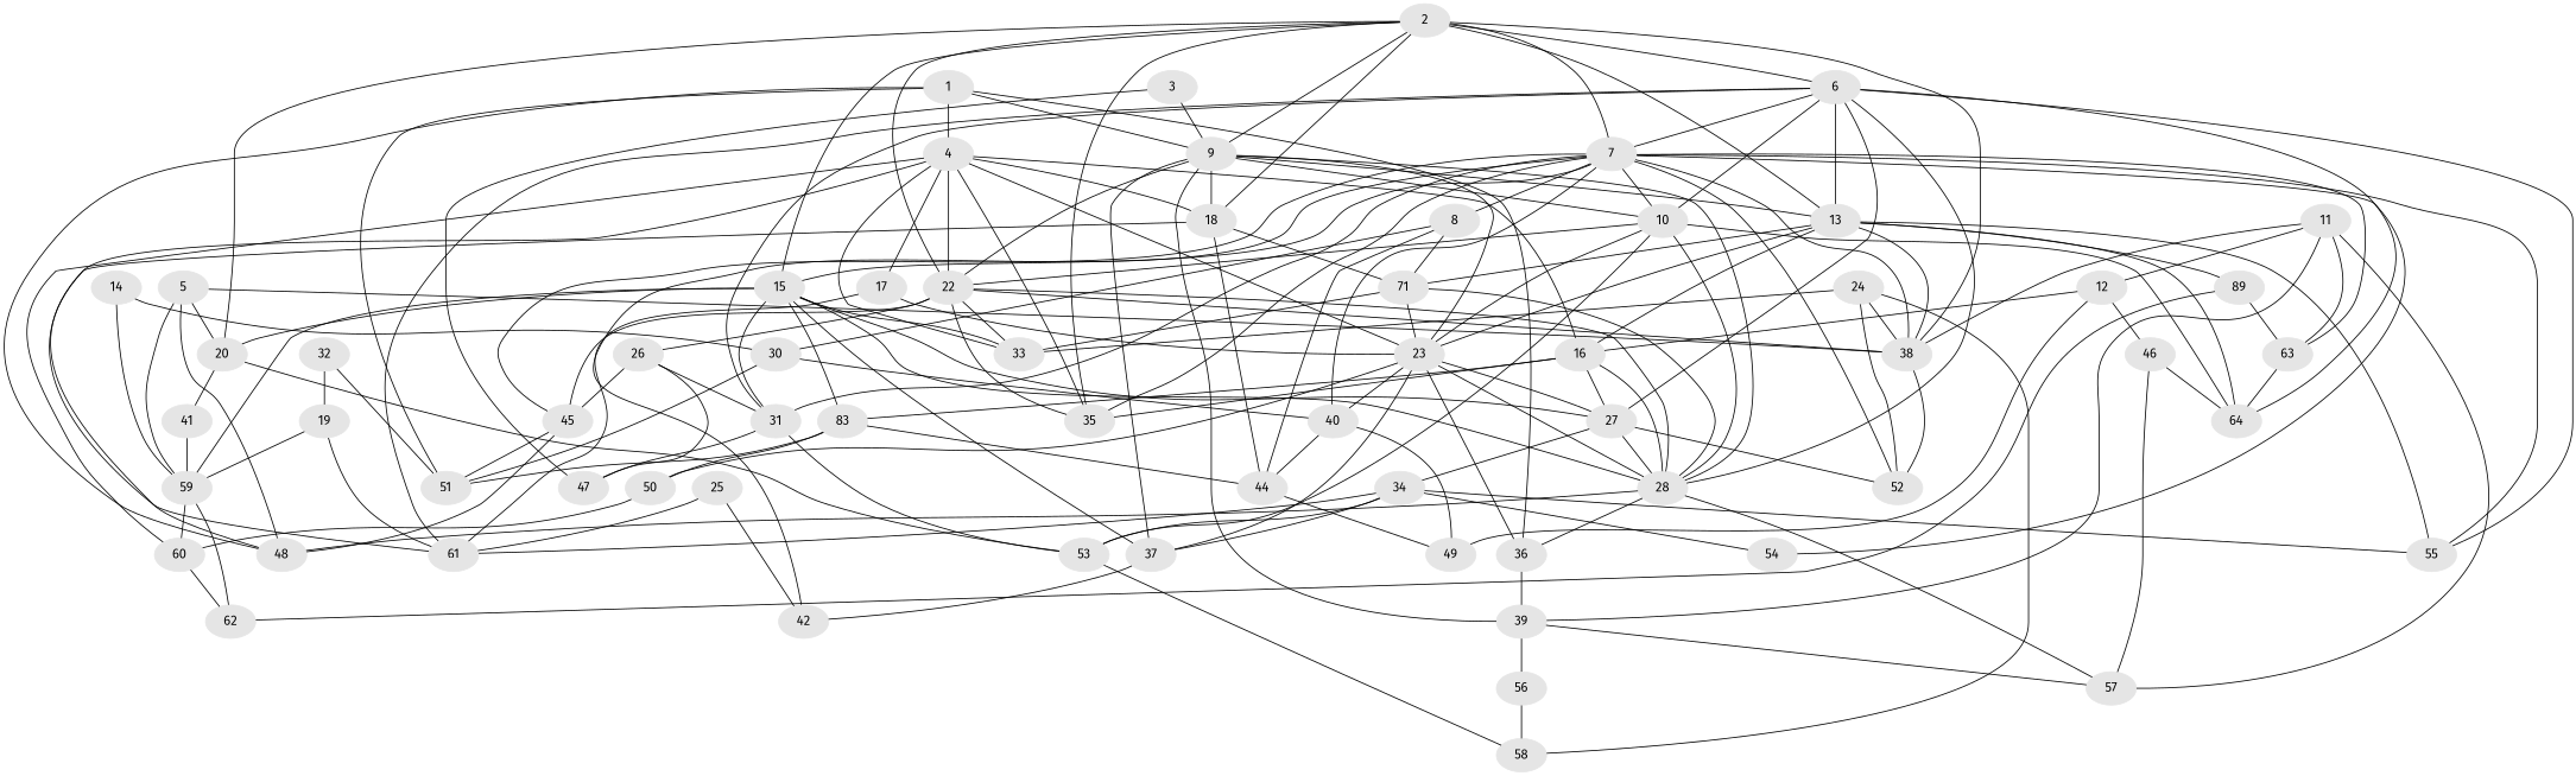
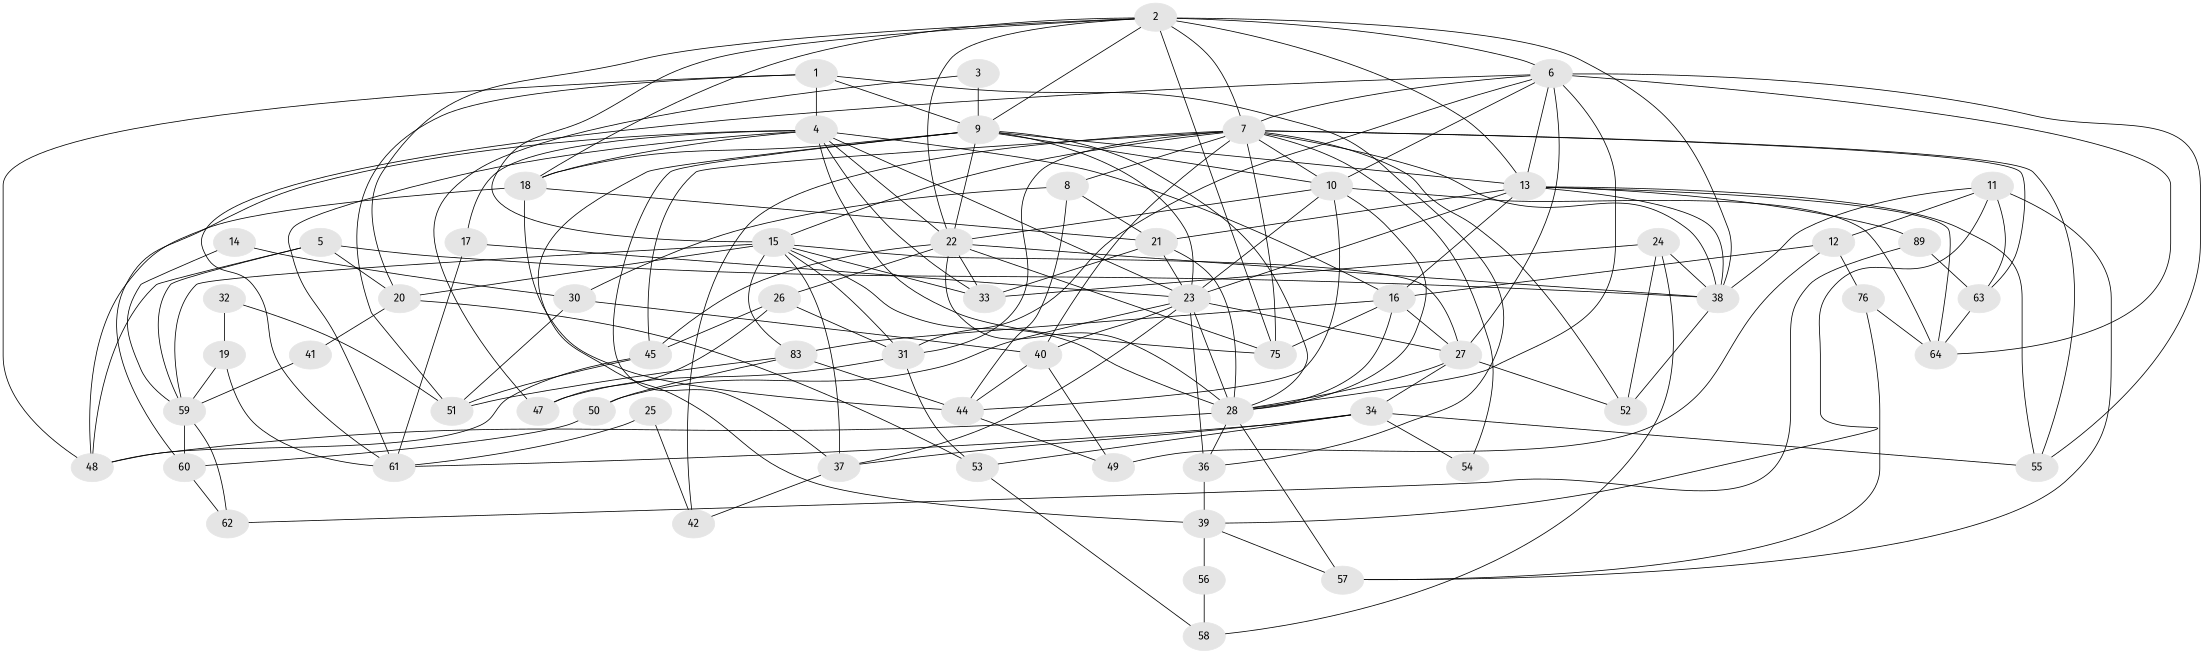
  graph {
    fontname="Fira Sans"
    node [color=gray90 fontname="Fira Sans" style=filled]
    edge [fontname="Fira Sans" weight=1.0]
    1
    4
    9
    36
    48
    51
    18
    22
-   35
+   35 [label=75]
    16
    17
    23
    33
    60
    61
    13
    10
    28
    37
    39
    2
    6
    7
    15
    20
    38
    27
    31
    55
    64
    8
    40
    42
    45
    52
    54
    63
-   21 [label=71]
+   21
    n39 [label=89]
    59
    n41 [label=83]
    44
    41
    53
    26
    3
    47
    50
    62
    5
    34
    57
    30
    49
    56
    11
    12
-   46
+   46 [label=76]
    14
    19
    58
    24
    25
    32
    1 -- 4
    1 -- 9
    1 -- 36
    1 -- 48
    1 -- 51
    4 -- 18
    4 -- 22
    4 -- 35
    4 -- 16
    4 -- 17
    4 -- 23
    4 -- 33
    4 -- 60
    4 -- 61
    9 -- 18 [weight=3.0]
    9 -- 22 [weight=2.0]
    9 -- 23
    9 -- 13 [weight=2.0]
    9 -- 10 [weight=2.0]
    9 -- 28
    9 -- 37
    9 -- 39 [weight=2.0]
    36 -- 39
    18 -- 48
    18 -- 21
    18 -- 44 [weight=3.0]
    22 -- 35
    22 -- 33
    22 -- 28
    22 -- 38
    22 -- 45
    22 -- 26
    16 -- 35
    16 -- 28
    16 -- 27
    16 -- n41
    17 -- 23
    17 -- 61
    23 -- 36 [weight=2.0]
    23 -- 28 [weight=2.0]
    23 -- 37
    23 -- 27 [weight=2.0]
    23 -- 40
    23 -- 50
    60 -- 62
    13 -- 16
    13 -- 23
    13 -- 38
    13 -- 55
    13 -- 64
    13 -- 21
    13 -- n39
    10 -- 22
    10 -- 23
    10 -- 28
    10 -- 64
-   10 -- 53
+   10 -- 44
    28 -- 36
    28 -- 48
    28 -- 57
    37 -- 42
    39 -- 57
    39 -- 56
    2 -- 9
    2 -- 18
    2 -- 22
    2 -- 35
    2 -- 13
    2 -- 6
    2 -- 7
    2 -- 15
    2 -- 20
    2 -- 38
    6 -- 61
    6 -- 13
    6 -- 10
    6 -- 28
    6 -- 7
    6 -- 27 [weight=2.0]
    6 -- 31
    6 -- 55
    6 -- 64
    7 -- 35
    7 -- 10
    7 -- 15
    7 -- 38
    7 -- 31
    7 -- 55
    7 -- 8
    7 -- 40 [weight=2.0]
    7 -- 42
    7 -- 45
    7 -- 52
    7 -- 54
    7 -- 63
    15 -- 33
    15 -- 28
    15 -- 37
    15 -- 20
    15 -- 27
    15 -- 31
    15 -- 59
    15 -- n41
    20 -- 41
    20 -- 53
    38 -- 52
    27 -- 28
    27 -- 52
    27 -- 34
    31 -- 53
    31 -- 47
    8 -- 21
    8 -- 44
    8 -- 30
    40 -- 44
    40 -- 49
    45 -- 48
    45 -- 51
    63 -- 64
    21 -- 23
    21 -- 33
    21 -- 28
    n39 -- 63
    n39 -- 62
    59 -- 60
    59 -- 62
    n41 -- 51
    n41 -- 44
    n41 -- 50
    44 -- 49
    41 -- 59
    53 -- 58
    26 -- 31
    26 -- 45
    26 -- 47
    3 -- 9
    3 -- 47
    50 -- 60
    5 -- 48
    5 -- 20
    5 -- 38
    5 -- 59
    34 -- 61
    34 -- 37
    34 -- 55
    34 -- 54
    34 -- 53
    30 -- 51
    30 -- 40
    56 -- 58
    11 -- 39
    11 -- 38
    11 -- 63
    11 -- 57
    11 -- 12
    12 -- 16
    12 -- 49
    12 -- 46
    46 -- 64
    46 -- 57
    14 -- 59
    14 -- 30
    19 -- 61
    19 -- 59
    24 -- 33
    24 -- 38
    24 -- 52
    24 -- 58
    25 -- 61
    25 -- 42
    32 -- 51
    32 -- 19
  }
